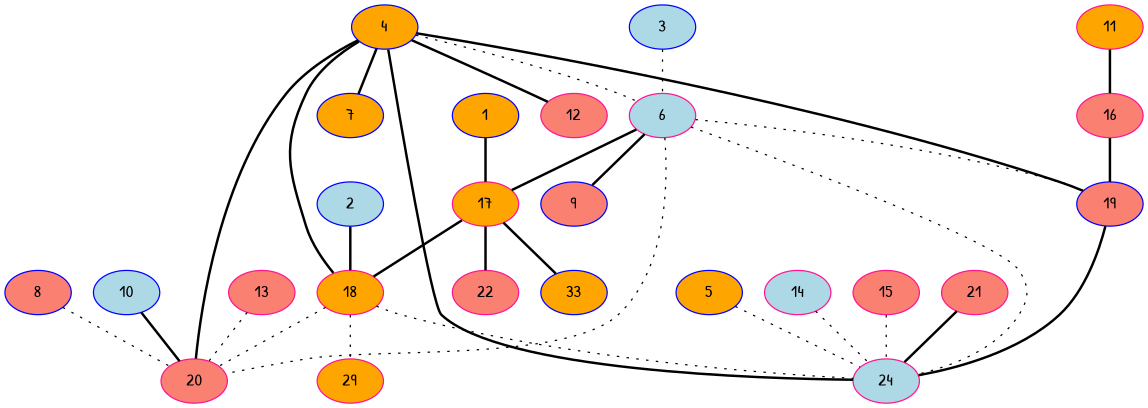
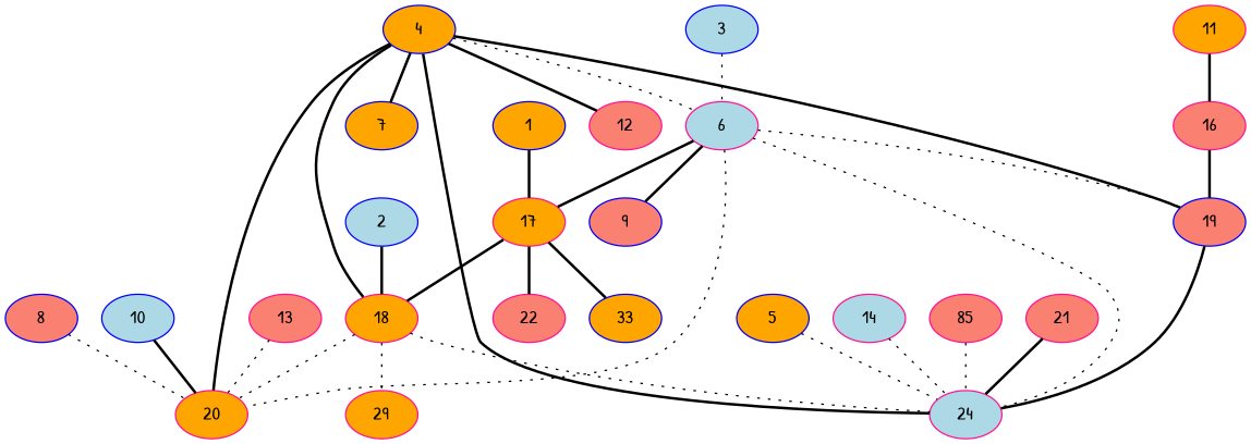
  graph {
    fontname="Patrick Hand"
    node [color=deeppink fillcolor=orange fontname="Patrick Hand" style=filled]
    edge [fontname="Patrick Hand" style=bold weight=1.0]
    1 [color=blue]
    17
    18
    22 [fillcolor=salmon]
    n5 [color=blue label=33]
    2 [color=blue fillcolor=lightblue]
-   20 [fillcolor=salmon]
+   20
    24 [fillcolor=lightblue]
    n9 [label=29]
    3 [color=blue fillcolor=lightblue]
    6 [fillcolor=lightblue]
    19 [color=blue fillcolor=salmon]
    9 [color=blue fillcolor=salmon]
    4 [color=blue]
    7 [color=blue]
    12 [fillcolor=salmon]
    5 [color=blue]
    8 [color=blue fillcolor=salmon]
    10 [color=blue fillcolor=lightblue]
    16 [fillcolor=salmon]
    11
    13 [fillcolor=salmon]
    14 [fillcolor=lightblue]
-   15 [fillcolor=salmon]
+   15 [fillcolor=salmon label=85]
    21 [fillcolor=salmon]
    1 -- 17
    17 -- 18
    17 -- 22
    17 -- n5
    18 -- 20 [style=dotted]
    18 -- 24 [style=dotted]
    18 -- n9 [style=dotted]
    2 -- 18
    3 -- 6 [style=dotted]
    6 -- 17
    6 -- 20 [style=dotted]
    6 -- 24 [style=dotted weight=2.0]
    6 -- 19 [style=dotted]
    6 -- 9
    19 -- 24
    4 -- 18
    4 -- 20 [weight=2.0]
    4 -- 24
    4 -- 6 [style=dotted]
    4 -- 19
    4 -- 7
    4 -- 12
    5 -- 24 [style=dotted]
    8 -- 20 [style=dotted]
    10 -- 20
    16 -- 19
    11 -- 16
    13 -- 20 [style=dotted]
    14 -- 24 [style=dotted]
    15 -- 24 [style=dotted]
    21 -- 24
  }
